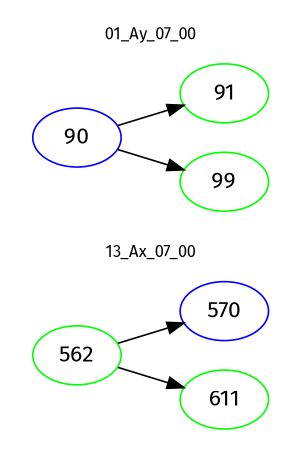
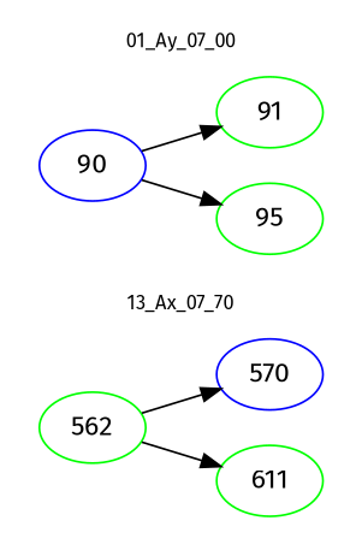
  digraph {
    fontname="Fira Sans"
    rankdir=LR
    node [color=green fontname="Fira Sans"]
    edge [color=black fontname="Fira Sans"]
    n1 [label=562]
    n2 [label=611]
    n3 [color=blue label=570]
    n4 [color=blue label=90]
-   n5 [label=99]
+   n5 [label=95]
    n6 [label=91]
    subgraph cluster_1 {
      color=white
      fontsize=10
-     label="13_Ax_07_00"
+     label="13_Ax_07_70"
      n1
      n2
      n3
    }
    subgraph cluster_2 {
      color=white
      fontsize=10
      label="01_Ay_07_00"
      n4
      n5
      n6
    }
    n1 -> n2
    n1 -> n3
    n4 -> n5
    n4 -> n6
  }
